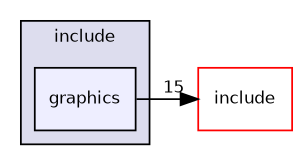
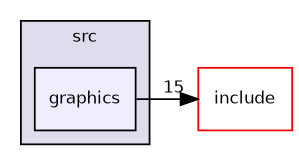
  digraph {
    compound=true
    rankdir=LR
    node [fontname=Helvetica fontsize=10 shape=box]
    n1 [fillcolor="#eeeeff" label=graphics pencolor=black style=filled]
    n2 [color=red label=include]
    subgraph cluster_1 {
      bgcolor="#ddddee"
      fontname=Helvetica
      fontsize=10
-     label=include
+     label=src
      pencolor=black
      n1
    }
    n1 -> n2 [headlabel=15 labeldistance=1.5 labelfontname=Helvetica labelfontsize=10]
  }
